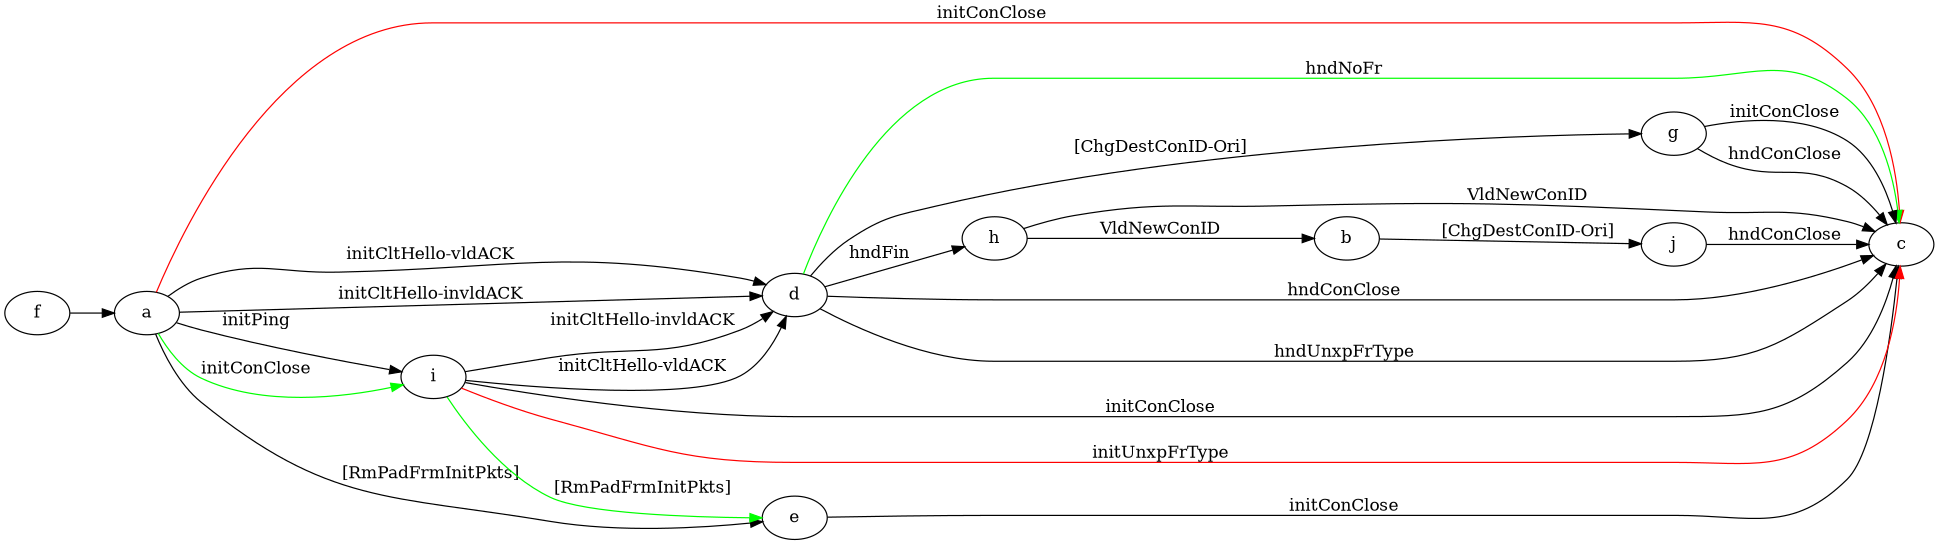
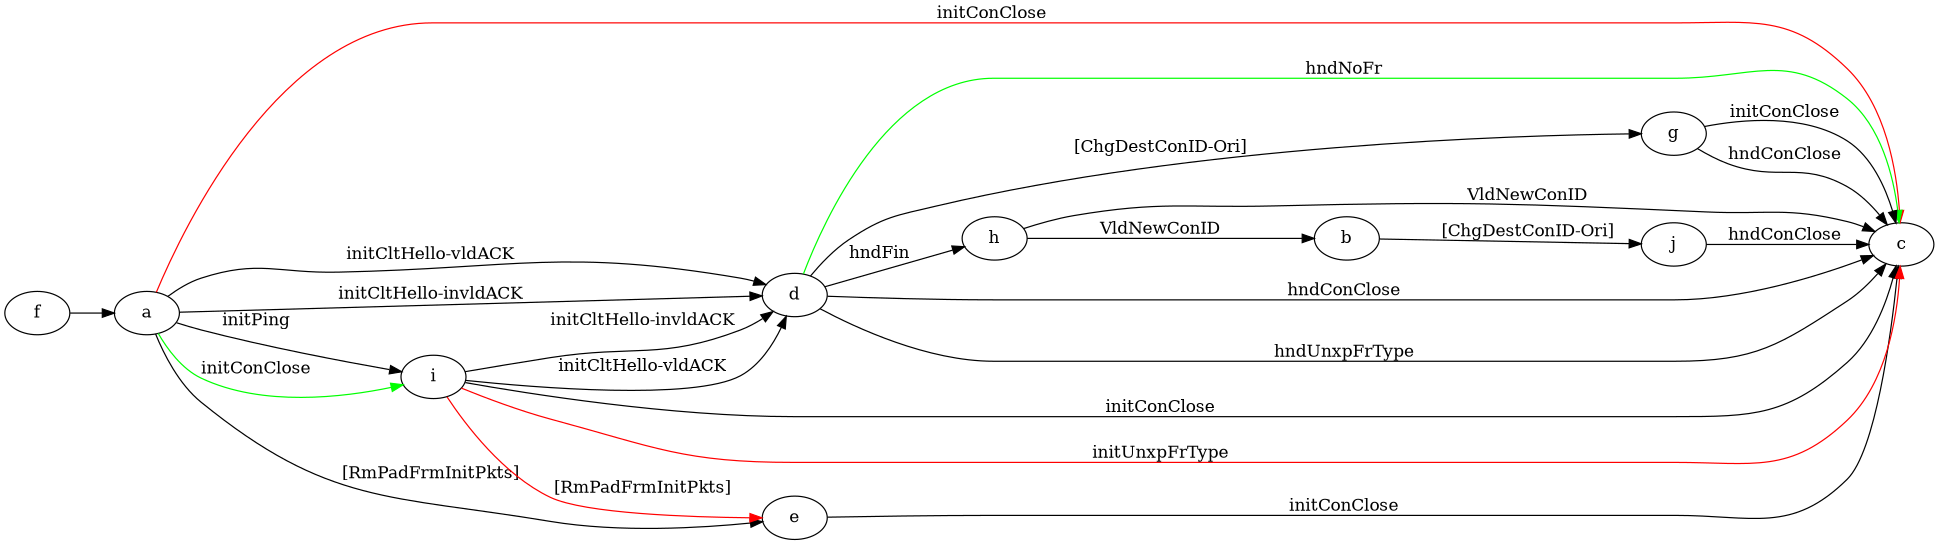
  digraph {
    fontname="DejaVu Serif"
    rankdir=LR
    node [fontname="DejaVu Serif"]
    edge [fontname="DejaVu Serif"]
    a
    c
    d
    e
    i
    g
    h
    b
    j
    f
    a -> c [color=red label="initConClose "]
    a -> d [label="initCltHello-vldACK "]
    a -> d [label="initCltHello-invldACK "]
    a -> e [label="[RmPadFrmInitPkts] "]
    a -> i [label="initPing "]
    a -> i [color=green label="initConClose "]
    d -> c [label="hndConClose "]
    d -> c [label="hndUnxpFrType "]
    d -> c [color=green label="hndNoFr "]
    d -> g [label="[ChgDestConID-Ori] "]
    d -> h [label="hndFin "]
    e -> c [label="initConClose "]
    i -> c [label="initConClose "]
    i -> c [color=red label="initUnxpFrType "]
    i -> d [label="initCltHello-vldACK "]
    i -> d [label="initCltHello-invldACK "]
-   i -> e [color=green label="[RmPadFrmInitPkts] "]
+   i -> e [color=red label="[RmPadFrmInitPkts] "]
    g -> c [label="initConClose "]
    g -> c [label="hndConClose "]
    h -> c [label="VldNewConID "]
    h -> b [label="VldNewConID "]
    b -> j [label="[ChgDestConID-Ori] "]
    j -> c [label="hndConClose "]
    f -> a
  }
